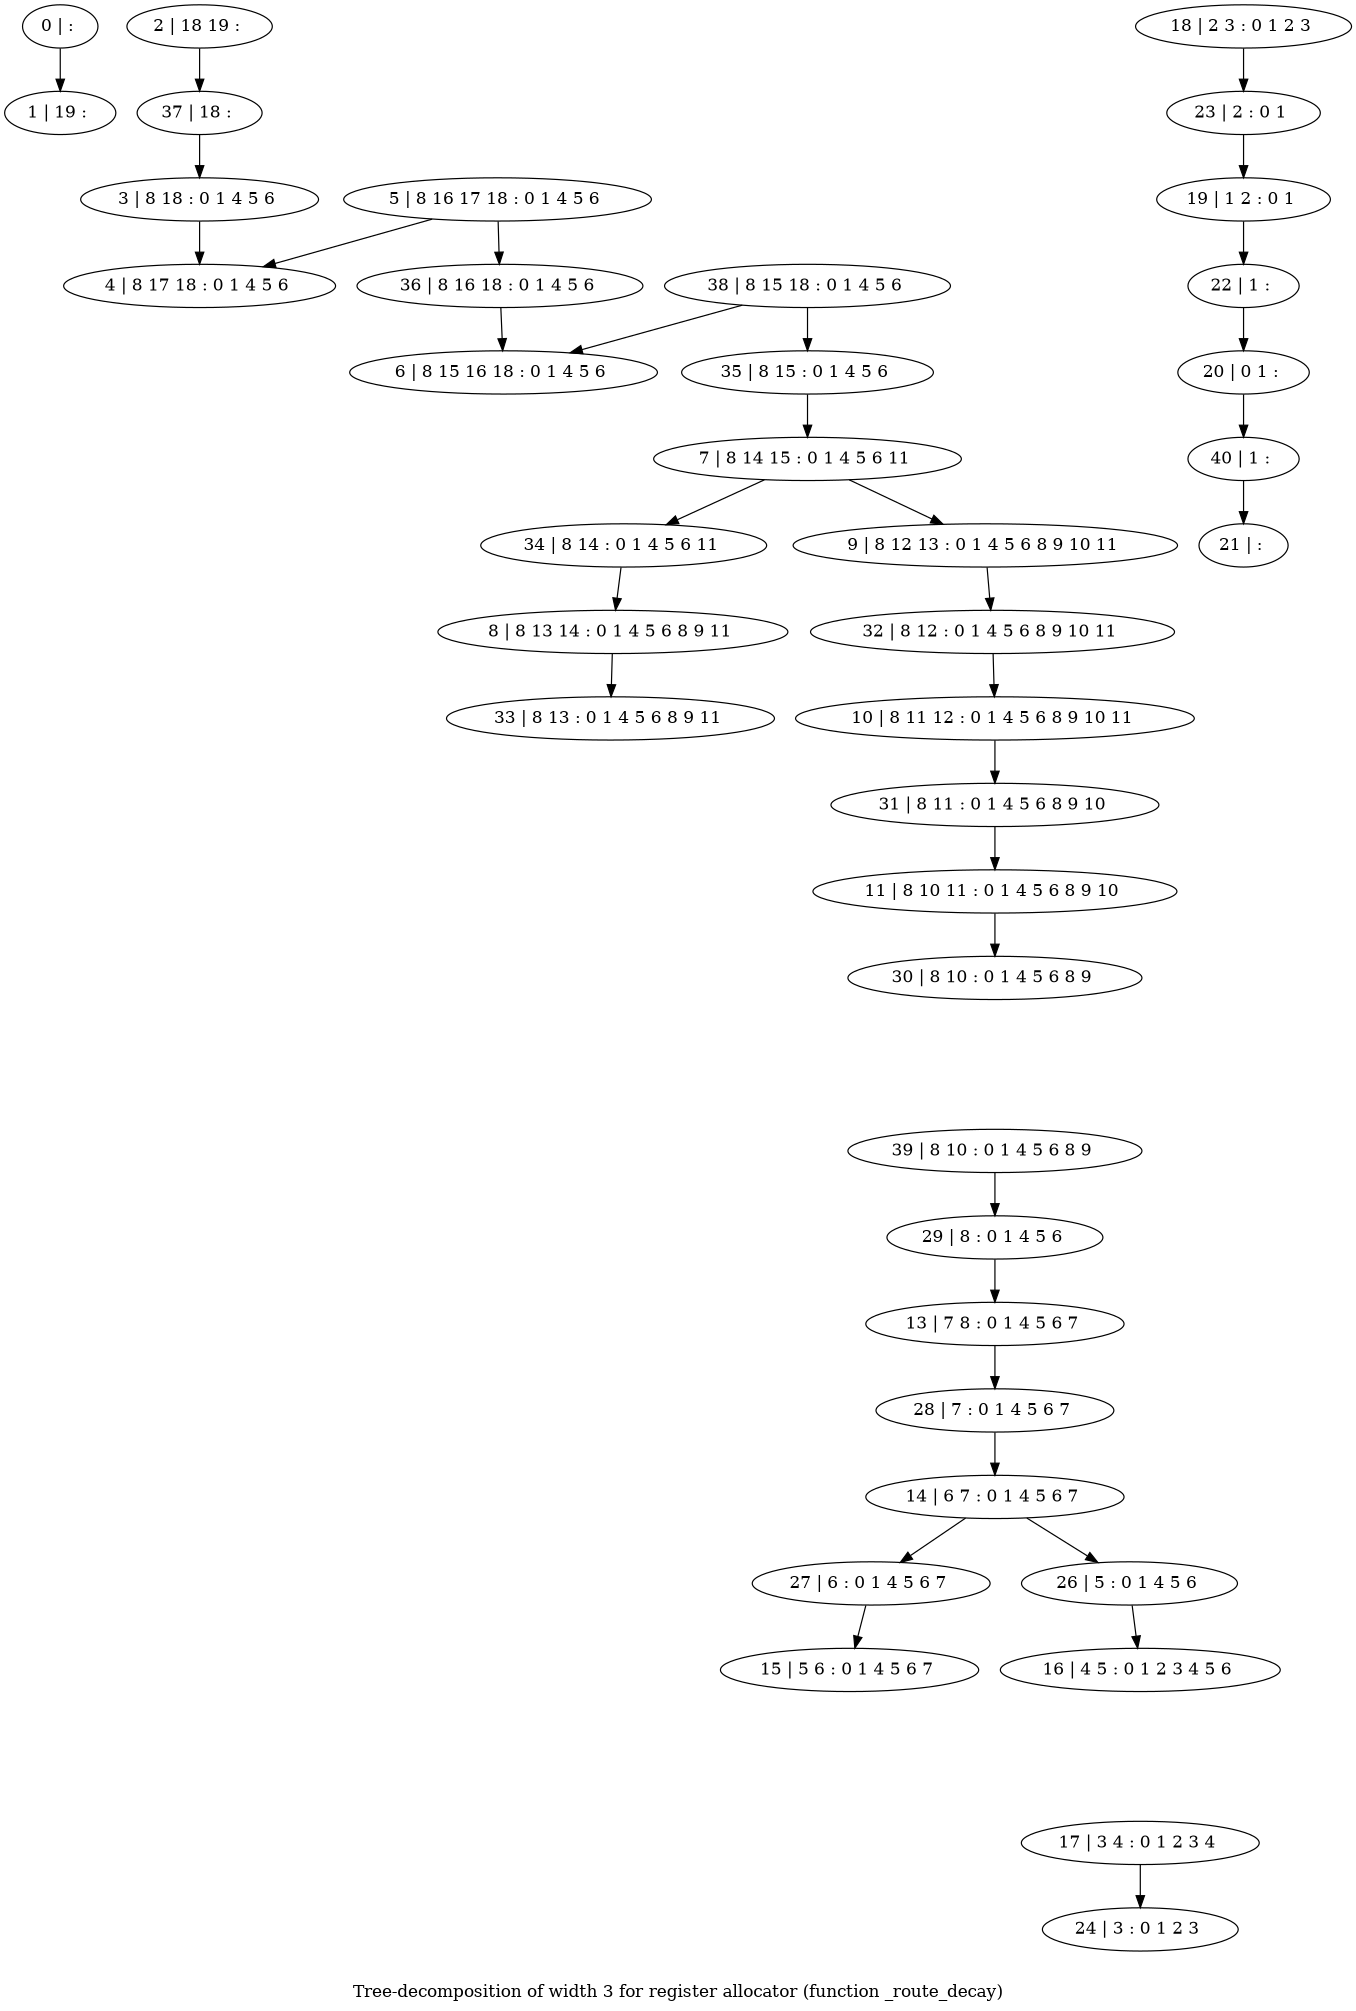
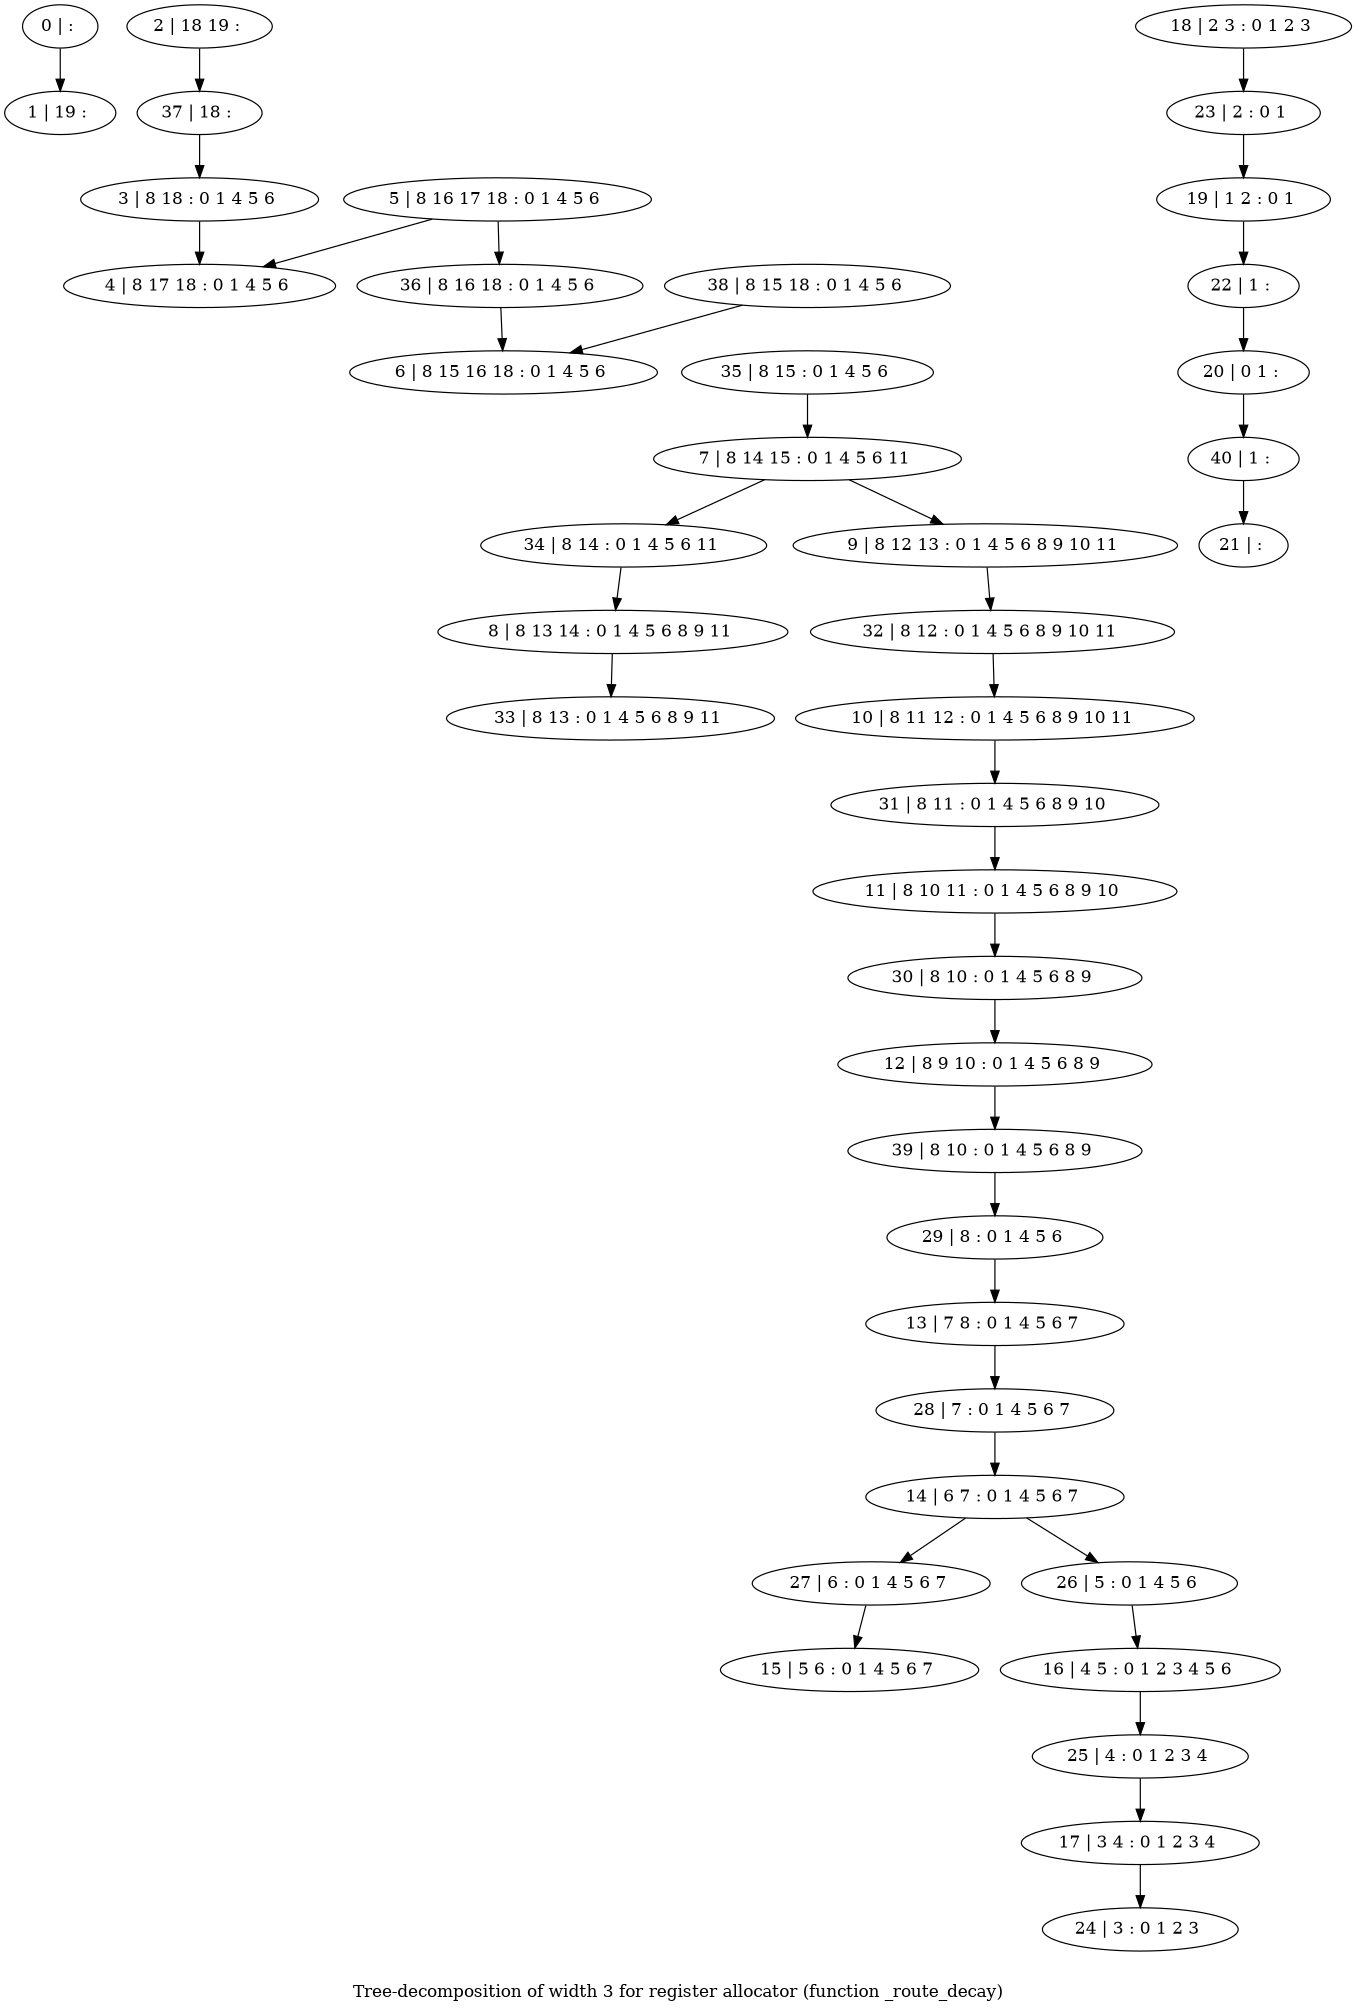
  digraph {
    label="Tree-decomposition of width 3 for register allocator (function _route_decay)"
    n1 [label="0 | : "]
    n2 [label="1 | 19 : "]
    n3 [label="2 | 18 19 : "]
    n4 [label="37 | 18 : "]
    n5 [label="3 | 8 18 : 0 1 4 5 6 "]
    n6 [label="4 | 8 17 18 : 0 1 4 5 6 "]
    n7 [label="5 | 8 16 17 18 : 0 1 4 5 6 "]
    n8 [label="36 | 8 16 18 : 0 1 4 5 6 "]
    n9 [label="6 | 8 15 16 18 : 0 1 4 5 6 "]
    n10 [label="38 | 8 15 18 : 0 1 4 5 6 "]
    n11 [label="35 | 8 15 : 0 1 4 5 6 "]
    n12 [label="7 | 8 14 15 : 0 1 4 5 6 11 "]
    n13 [label="34 | 8 14 : 0 1 4 5 6 11 "]
    n14 [label="9 | 8 12 13 : 0 1 4 5 6 8 9 10 11 "]
    n15 [label="8 | 8 13 14 : 0 1 4 5 6 8 9 11 "]
    n16 [label="33 | 8 13 : 0 1 4 5 6 8 9 11 "]
    n17 [label="32 | 8 12 : 0 1 4 5 6 8 9 10 11 "]
    n18 [label="10 | 8 11 12 : 0 1 4 5 6 8 9 10 11 "]
    n19 [label="31 | 8 11 : 0 1 4 5 6 8 9 10 "]
    n20 [label="11 | 8 10 11 : 0 1 4 5 6 8 9 10 "]
    n21 [label="30 | 8 10 : 0 1 4 5 6 8 9 "]
+   n22 [label="12 | 8 9 10 : 0 1 4 5 6 8 9 "]
    n23 [label="39 | 8 10 : 0 1 4 5 6 8 9 "]
    n24 [label="29 | 8 : 0 1 4 5 6 "]
    n25 [label="13 | 7 8 : 0 1 4 5 6 7 "]
    n26 [label="28 | 7 : 0 1 4 5 6 7 "]
    n27 [label="14 | 6 7 : 0 1 4 5 6 7 "]
    n28 [label="27 | 6 : 0 1 4 5 6 7 "]
    n29 [label="26 | 5 : 0 1 4 5 6 "]
    n30 [label="15 | 5 6 : 0 1 4 5 6 7 "]
    n31 [label="16 | 4 5 : 0 1 2 3 4 5 6 "]
+   n32 [label="25 | 4 : 0 1 2 3 4 "]
    n33 [label="17 | 3 4 : 0 1 2 3 4 "]
    n34 [label="24 | 3 : 0 1 2 3 "]
    n35 [label="18 | 2 3 : 0 1 2 3 "]
    n36 [label="23 | 2 : 0 1 "]
    n37 [label="19 | 1 2 : 0 1 "]
    n38 [label="22 | 1 : "]
    n39 [label="20 | 0 1 : "]
    n40 [label="40 | 1 : "]
    n41 [label="21 | : "]
    n1 -> n2
    n3 -> n4
    n4 -> n5
    n5 -> n6
    n7 -> n6
    n7 -> n8
    n8 -> n9
    n10 -> n9
-   n10 -> n11
    n11 -> n12
    n12 -> n13
    n12 -> n14
    n13 -> n15
    n14 -> n17
    n15 -> n16
    n17 -> n18
    n18 -> n19
    n19 -> n20
    n20 -> n21
+   n21 -> n22
+   n22 -> n23
    n23 -> n24
    n24 -> n25
    n25 -> n26
    n26 -> n27
    n27 -> n28
    n27 -> n29
    n28 -> n30
    n29 -> n31
+   n31 -> n32
+   n32 -> n33
    n33 -> n34
    n35 -> n36
    n36 -> n37
    n37 -> n38
    n38 -> n39
    n39 -> n40
    n40 -> n41
  }
